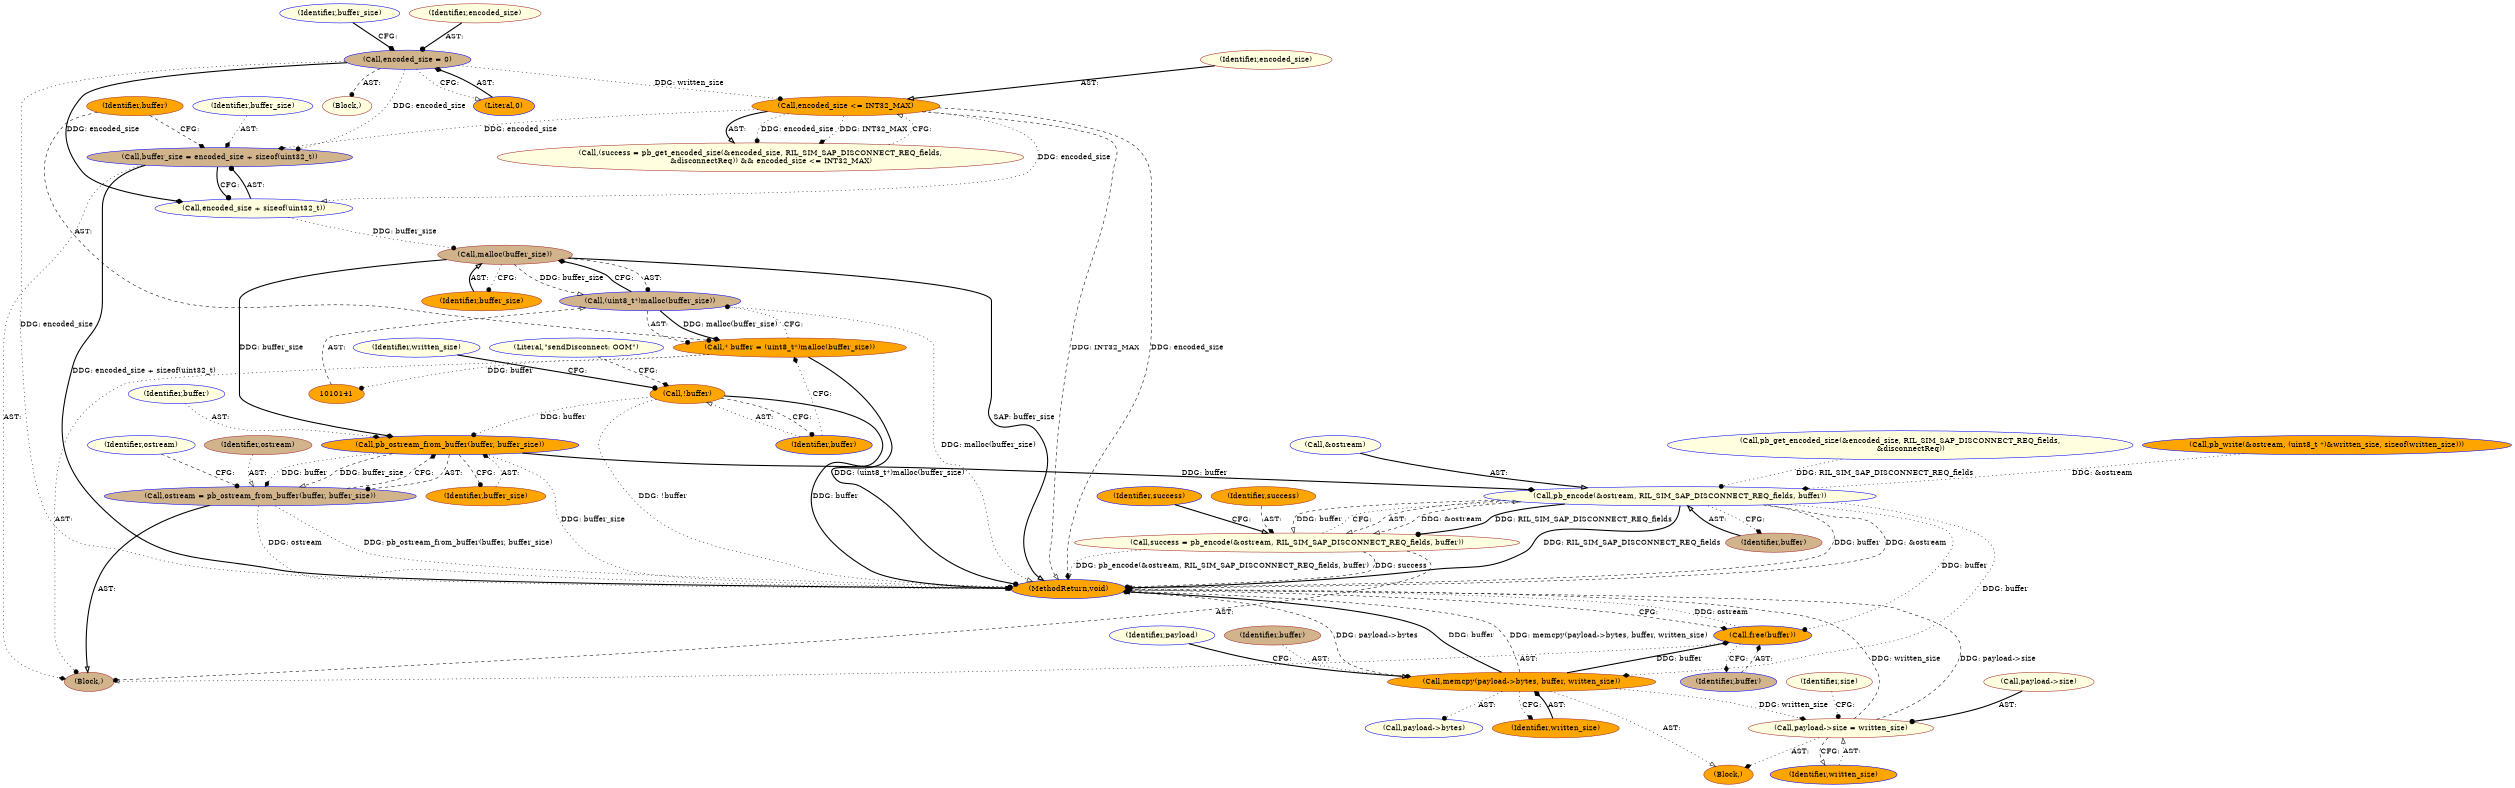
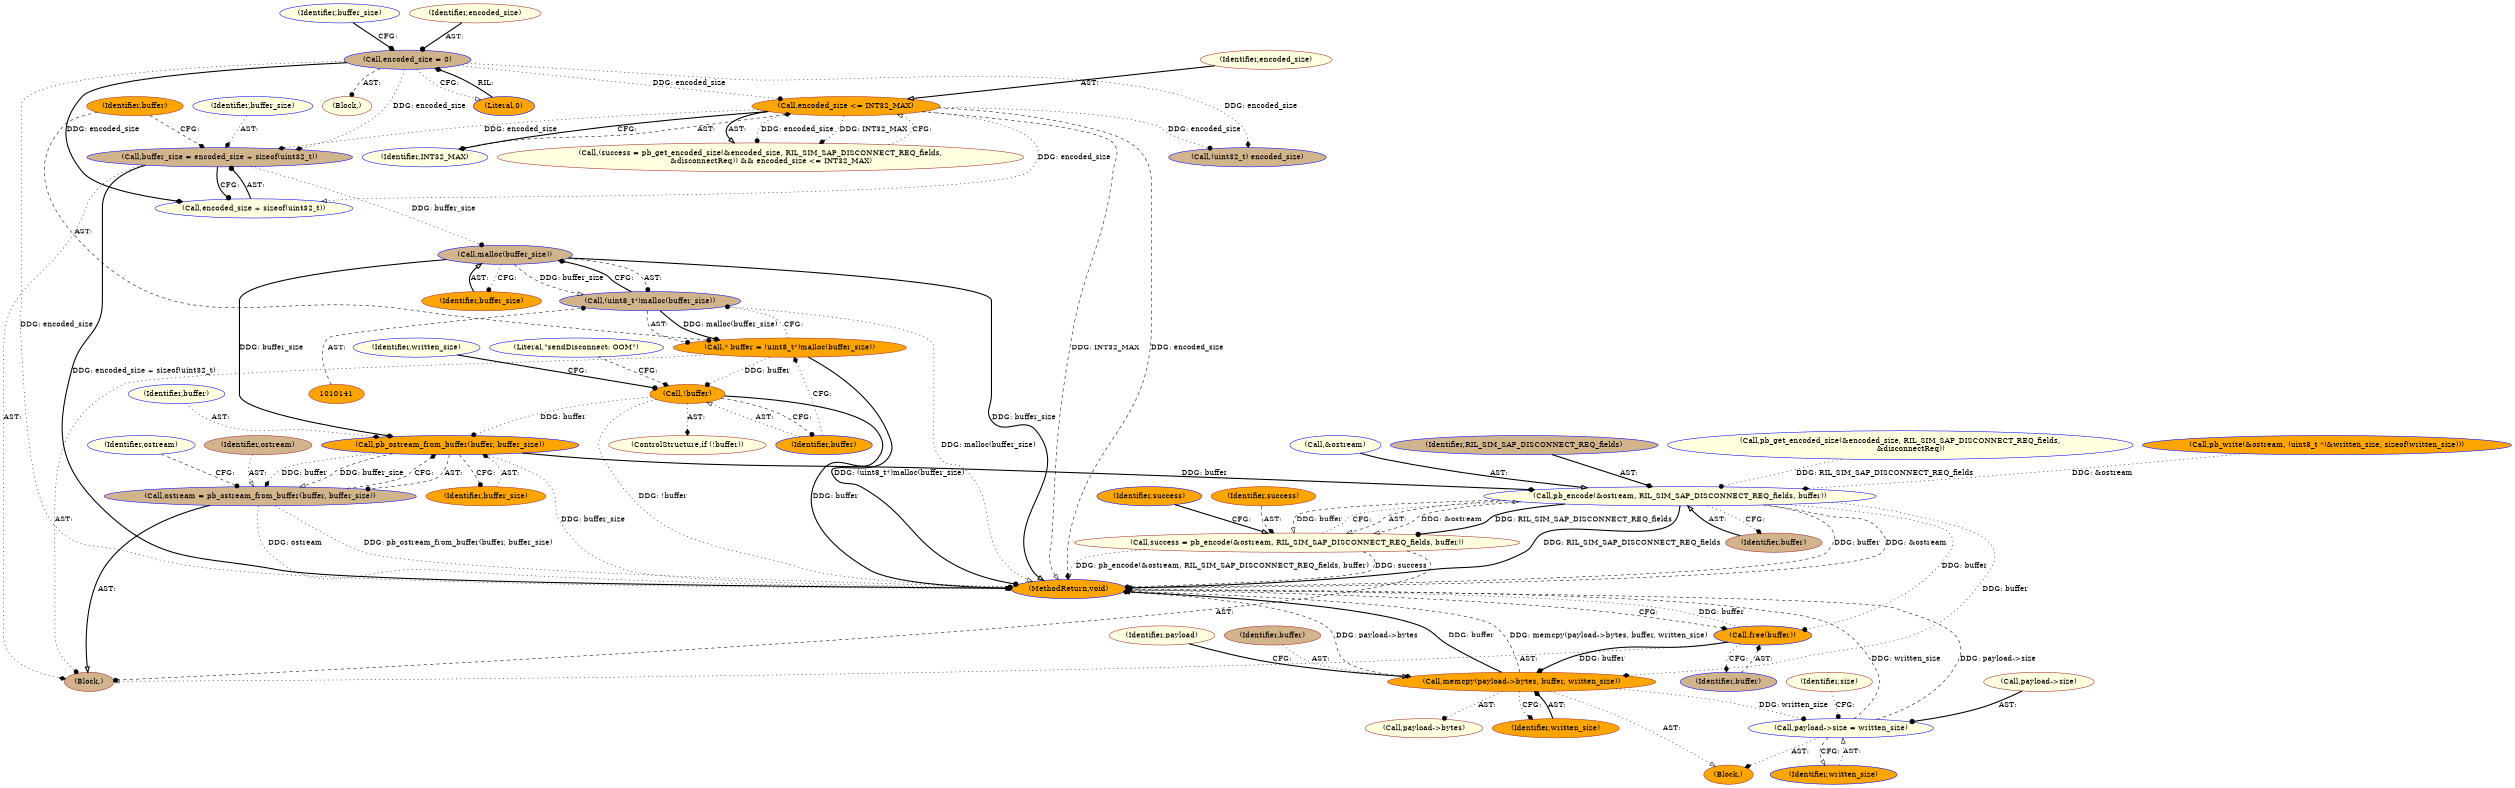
  digraph {
    node [color=blue fillcolor=lightyellow style=filled]
    edge [arrowhead=diamond style=dotted]
-   n1 [color=brown fillcolor=tan label="(Call,malloc(buffer_size))"]
+   n1 [fillcolor=tan label="(Call,malloc(buffer_size))"]
    n2 [fillcolor=tan label="(Call,(uint8_t*)malloc(buffer_size))"]
    n3 [fillcolor=orange label="(Call,pb_ostream_from_buffer(buffer, buffer_size))"]
    n4 [fillcolor=orange label="(MethodReturn,void)"]
    n5 [color=brown fillcolor=orange label="(Identifier,buffer_size)"]
    n6 [color=brown fillcolor=orange label="(Call,* buffer = (uint8_t*)malloc(buffer_size))"]
    n7 [fillcolor=tan label="(Call,ostream = pb_ostream_from_buffer(buffer, buffer_size))"]
    n8 [label="(Call,pb_encode(&ostream, RIL_SIM_SAP_DISCONNECT_REQ_fields, buffer))"]
    n9 [color=brown fillcolor=orange label="(Identifier,buffer_size)"]
    n10 [fillcolor=orange label="(Call,free(buffer))"]
    n11 [fillcolor=tan label="(Call,buffer_size = encoded_size + sizeof(uint32_t))"]
    n12 [color=brown fillcolor=tan label="(Block,)"]
    n13 [label="(Call,encoded_size + sizeof(uint32_t))"]
    n14 [fillcolor=tan label="(Call,encoded_size = 0)"]
    n15 [color=brown fillcolor=orange label="(Call,encoded_size <= INT32_MAX)"]
    n16 [color=brown label="(Block,)"]
+   n17 [fillcolor=tan label="(Call,(uint32_t) encoded_size)"]
    n18 [fillcolor=orange label="(Literal,0)"]
    n19 [color=brown label="(Call,(success = pb_get_encoded_size(&encoded_size, RIL_SIM_SAP_DISCONNECT_REQ_fields,\n         &disconnectReq)) && encoded_size <= INT32_MAX)"]
+   n20 [label="(Identifier,INT32_MAX)"]
    n21 [color=brown fillcolor=orange label="(Call,!buffer)"]
+   n22 [color=brown label="(ControlStructure,if (!buffer))"]
    n23 [fillcolor=orange label="(Identifier,buffer)"]
    n24 [color=brown label="(Call,success = pb_encode(&ostream, RIL_SIM_SAP_DISCONNECT_REQ_fields, buffer))"]
    n25 [color=brown fillcolor=orange label="(Call,memcpy(payload->bytes, buffer, written_size))"]
    n26 [color=brown fillcolor=tan label="(Identifier,buffer)"]
-   n27 [color=brown label="(Call,payload->size = written_size)"]
+   n27 [label="(Call,payload->size = written_size)"]
    n28 [color=brown fillcolor=orange label="(Identifier,written_size)"]
    n29 [color=brown fillcolor=orange label="(Block,)"]
-   n30 [label="(Call,payload->bytes)"]
+   n30 [color=brown label="(Call,payload->bytes)"]
    n31 [fillcolor=tan label="(Identifier,buffer)"]
    n32 [fillcolor=orange label="(Identifier,written_size)"]
    n33 [color=brown label="(Call,payload->size)"]
    n34 [label="(Identifier,buffer_size)"]
    n35 [fillcolor=orange label="(Identifier,success)"]
    n36 [color=brown label="(Identifier,size)"]
    n37 [label="(Call,&ostream)"]
-   n38 [label="(Identifier,payload)"]
+   n38 [color=brown label="(Identifier,payload)"]
+   n39 [fillcolor=tan label="(Identifier,RIL_SIM_SAP_DISCONNECT_REQ_fields)"]
    n40 [label="(Identifier,written_size)"]
    n41 [color=brown label="(Identifier,encoded_size)"]
    n42 [label="(Literal,\"sendDisconnect: OOM\")"]
    n43 [color=brown fillcolor=orange label="(Identifier,success)"]
    n44 [color=brown fillcolor=tan label="(Identifier,ostream)"]
    n45 [color=brown fillcolor=tan label="(Identifier,buffer)"]
    n46 [label="(Call,pb_get_encoded_size(&encoded_size, RIL_SIM_SAP_DISCONNECT_REQ_fields,\n         &disconnectReq))"]
    n47 [color=brown fillcolor=orange label="(Identifier,buffer)"]
    n48 [label="(Identifier,buffer)"]
    n49 [label="(Identifier,ostream)"]
    n50 [fillcolor=orange label="(Call,pb_write(&ostream, (uint8_t *)&written_size, sizeof(written_size)))"]
    n51 [color=brown label="(Identifier,encoded_size)"]
    n52 [label="(Identifier,buffer_size)"]
    n53 [color=brown fillcolor=orange label=1010141]
    n1 -> n2 [arrowhead=dot label="AST: " style=dashed]
    n1 -> n2 [arrowhead=onormal label="DDG: buffer_size" style=dashed]
    n1 -> n3 [label="DDG: buffer_size" style=bold]
-   n1 -> n4 [arrowhead=onormal label="SAP: buffer_size" style=bold]
+   n1 -> n4 [arrowhead=onormal label="DDG: buffer_size" style=bold]
    n1 -> n5 [arrowhead=dot label="CFG: "]
    n2 -> n1 [label="CFG: " style=bold]
    n2 -> n4 [arrowhead=onormal label="DDG: malloc(buffer_size)"]
    n2 -> n6 [arrowhead=dot label="AST: " style=dashed]
    n2 -> n6 [label="DDG: malloc(buffer_size)" style=bold]
    n3 -> n4 [label="DDG: buffer_size"]
    n3 -> n7 [arrowhead=dot label="AST: " style=dashed]
    n3 -> n7 [label="DDG: buffer"]
    n3 -> n7 [arrowhead=onormal label="DDG: buffer_size" style=dashed]
    n3 -> n8 [label="DDG: buffer" style=bold]
    n3 -> n9 [arrowhead=dot label="CFG: " style=dashed]
    n4 -> n10 [label="CFG: " style=dashed]
    n5 -> n1 [arrowhead=onormal label="AST: " style=bold]
    n6 -> n2 [arrowhead=dot label="CFG: "]
    n6 -> n4 [arrowhead=dot label="DDG: (uint8_t*)malloc(buffer_size)" style=bold]
    n6 -> n12 [arrowhead=dot label="AST: "]
-   n6 -> n53 [arrowhead=dot label="DDG: buffer"]
+   n6 -> n21 [arrowhead=dot label="DDG: buffer"]
    n7 -> n3 [label="CFG: " style=dashed]
    n7 -> n4 [arrowhead=dot label="DDG: pb_ostream_from_buffer(buffer, buffer_size)"]
    n7 -> n4 [label="DDG: ostream"]
    n7 -> n12 [arrowhead=onormal label="AST: " style=bold]
    n8 -> n4 [arrowhead=onormal label="DDG: RIL_SIM_SAP_DISCONNECT_REQ_fields" style=bold]
    n8 -> n4 [label="DDG: buffer" style=dashed]
    n8 -> n4 [label="DDG: &ostream" style=dashed]
    n8 -> n10 [arrowhead=dot label="DDG: buffer"]
    n8 -> n24 [arrowhead=onormal label="AST: " style=dashed]
    n8 -> n24 [arrowhead=onormal label="DDG: &ostream" style=dashed]
    n8 -> n24 [arrowhead=dot label="DDG: RIL_SIM_SAP_DISCONNECT_REQ_fields" style=bold]
    n8 -> n24 [arrowhead=onormal label="DDG: buffer" style=dashed]
    n8 -> n25 [label="DDG: buffer"]
    n8 -> n26 [label="CFG: "]
    n9 -> n3 [label="AST: "]
-   n10 -> n4 [arrowhead=dot label="DDG: ostream"]
+   n10 -> n4 [arrowhead=dot label="DDG: buffer"]
    n10 -> n12 [arrowhead=onormal label="AST: "]
    n10 -> n31 [label="CFG: "]
-   n13 -> n1 [arrowhead=dot label="DDG: buffer_size"]
+   n11 -> n1 [arrowhead=dot label="DDG: buffer_size"]
    n11 -> n4 [arrowhead=dot label="DDG: encoded_size + sizeof(uint32_t)" style=bold]
    n11 -> n12 [label="AST: "]
    n11 -> n13 [arrowhead=dot label="CFG: " style=bold]
    n13 -> n11 [arrowhead=dot label="AST: " style=bold]
    n14 -> n4 [arrowhead=onormal label="DDG: encoded_size"]
-   n14 -> n11 [arrowhead=dot label="DDG: encoded_size"]
+   n14 -> n11 [label="DDG: encoded_size"]
    n14 -> n13 [label="DDG: encoded_size" style=bold]
-   n14 -> n15 [arrowhead=dot label="DDG: written_size"]
+   n14 -> n15 [arrowhead=dot label="DDG: encoded_size"]
    n14 -> n16 [arrowhead=dot label="AST: " style=dashed]
+   n14 -> n17 [label="DDG: encoded_size"]
    n14 -> n18 [arrowhead=onormal label="CFG: "]
    n15 -> n4 [arrowhead=onormal label="DDG: INT32_MAX" style=dashed]
    n15 -> n4 [label="DDG: encoded_size" style=dashed]
    n15 -> n11 [label="DDG: encoded_size"]
    n15 -> n13 [arrowhead=onormal label="DDG: encoded_size"]
+   n15 -> n17 [arrowhead=dot label="DDG: encoded_size"]
    n15 -> n19 [arrowhead=onormal label="AST: " style=bold]
    n15 -> n19 [arrowhead=dot label="DDG: encoded_size"]
    n15 -> n19 [label="DDG: INT32_MAX"]
-   n18 -> n14 [label="AST: " style=bold]
+   n15 -> n20 [label="CFG: " style=bold]
+   n18 -> n14 [label="RIL: " style=bold]
    n19 -> n15 [arrowhead=onormal label="CFG: "]
+   n20 -> n15 [label="AST: " style=dashed]
    n21 -> n3 [arrowhead=dot label="DDG: buffer"]
    n21 -> n4 [arrowhead=dot label="DDG: !buffer"]
    n21 -> n4 [arrowhead=onormal label="DDG: buffer" style=bold]
+   n21 -> n22 [label="AST: "]
    n21 -> n23 [arrowhead=dot label="CFG: " style=dashed]
    n23 -> n6 [label="CFG: "]
    n23 -> n21 [arrowhead=onormal label="AST: "]
    n24 -> n4 [arrowhead=dot label="DDG: success" style=dashed]
    n24 -> n4 [arrowhead=onormal label="DDG: pb_encode(&ostream, RIL_SIM_SAP_DISCONNECT_REQ_fields, buffer)"]
    n24 -> n8 [arrowhead=onormal label="CFG: "]
    n24 -> n12 [arrowhead=dot label="AST: " style=dashed]
    n25 -> n4 [arrowhead=dot label="DDG: payload->bytes" style=dashed]
    n25 -> n4 [arrowhead=onormal label="DDG: buffer" style=bold]
    n25 -> n4 [arrowhead=dot label="DDG: memcpy(payload->bytes, buffer, written_size)" style=dashed]
-   n25 -> n10 [label="DDG: buffer" style=bold]
-   n25 -> n27 [label="DDG: written_size"]
+   n10 -> n25 [label="DDG: buffer" style=bold]
+   n25 -> n27 [arrowhead=dot label="DDG: written_size"]
    n25 -> n28 [label="CFG: "]
    n25 -> n29 [arrowhead=onormal label="AST: "]
    n25 -> n30 [arrowhead=dot label="AST: "]
    n26 -> n8 [arrowhead=onormal label="AST: " style=bold]
    n27 -> n4 [label="DDG: payload->size" style=dashed]
    n27 -> n4 [arrowhead=onormal label="DDG: written_size" style=dashed]
    n27 -> n29 [label="AST: "]
    n27 -> n32 [arrowhead=onormal label="CFG: " style=dashed]
    n28 -> n25 [label="AST: " style=bold]
    n31 -> n10 [label="AST: " style=dashed]
    n32 -> n27 [arrowhead=onormal label="AST: "]
    n33 -> n27 [arrowhead=dot label="AST: " style=bold]
    n34 -> n14 [label="CFG: " style=bold]
    n35 -> n24 [arrowhead=onormal label="CFG: " style=bold]
    n36 -> n27 [arrowhead=dot label="CFG: "]
    n37 -> n8 [arrowhead=onormal label="AST: " style=bold]
    n38 -> n25 [arrowhead=onormal label="CFG: " style=bold]
+   n39 -> n8 [label="AST: " style=bold]
    n40 -> n21 [arrowhead=dot label="CFG: " style=bold]
    n41 -> n15 [arrowhead=onormal label="AST: " style=bold]
    n42 -> n21 [label="CFG: " style=dashed]
    n43 -> n24 [label="AST: " style=dashed]
    n44 -> n7 [arrowhead=onormal label="AST: "]
    n45 -> n25 [label="AST: "]
    n46 -> n8 [arrowhead=dot label="DDG: RIL_SIM_SAP_DISCONNECT_REQ_fields"]
    n47 -> n6 [arrowhead=dot label="AST: " style=dashed]
    n47 -> n11 [label="CFG: " style=dashed]
    n48 -> n3 [label="AST: "]
    n49 -> n7 [arrowhead=dot label="CFG: " style=dashed]
    n50 -> n8 [label="DDG: &ostream"]
    n51 -> n14 [arrowhead=dot label="AST: " style=bold]
    n52 -> n11 [label="AST: "]
-   n53 -> n2 [arrowhead=onormal label="AST: " style=dashed]
+   n53 -> n2 [arrowhead=dot label="AST: " style=dashed]
  }
